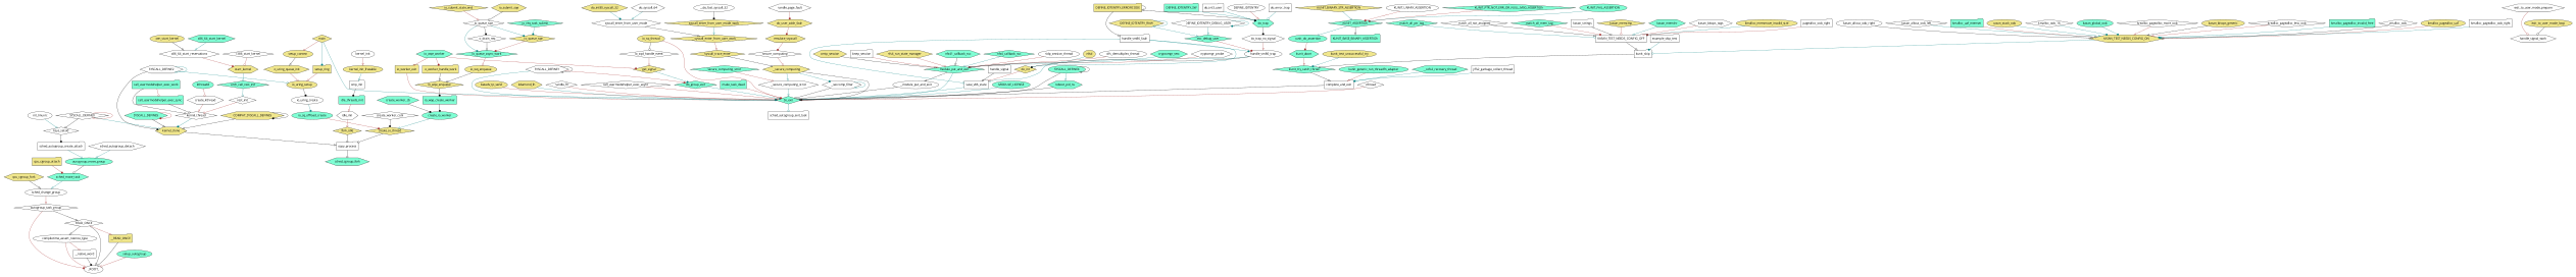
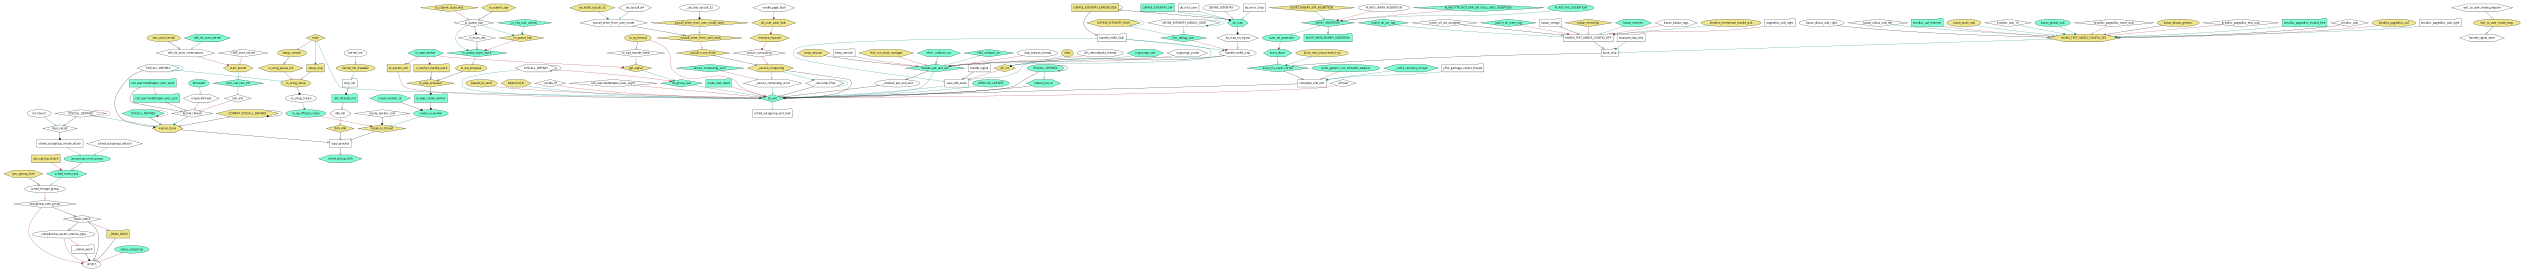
  digraph {
    fontname="Open Sans"
    node [fillcolor=white fontname="Open Sans" shape=diamond style=filled]
    edge [arrowhead=odot color=brown fontname="Open Sans"]
    _ROOT_ [shape=ellipse]
    autogroup_task_group
    READ_ONCE
    __READ_ONCE [fillcolor=khaki shape=folder]
    compiletime_assert_rwonce_type [shape=ellipse]
    sched_change_group [shape=ellipse]
    sched_cgroup_fork [fillcolor=aquamarine shape=hexagon]
    __native_word [shape=folder]
    setup_autogroup [fillcolor=aquamarine shape=ellipse]
    copy_process [shape=folder]
    kernel_clone [fillcolor=khaki shape=hexagon]
    create_io_thread [fillcolor=khaki]
    fork_idle [fillcolor=khaki]
    idle_init [shape=hexagon]
    idle_threads_init [fillcolor=aquamarine shape=folder]
    smp_init [shape=folder]
    kernel_init_freeable [fillcolor=khaki shape=ellipse]
    kernel_init [shape=ellipse]
    io_sq_offload_create [fillcolor=aquamarine shape=ellipse]
    create_io_worker [fillcolor=aquamarine shape=ellipse]
    create_worker_cont
    create_worker_cb [fillcolor=aquamarine shape=hexagon]
    io_wqe_create_worker [fillcolor=aquamarine shape=folder]
    io_wqe_enqueue [fillcolor=khaki]
    io_wq_enqueue [fillcolor=khaki shape=ellipse]
    io_worker_handle_work [fillcolor=khaki shape=folder]
    io_wqe_worker [fillcolor=aquamarine shape=hexagon]
    io_worker_exit [fillcolor=khaki shape=folder]
    get_signal [fillcolor=khaki]
    do_exit [fillcolor=aquamarine]
    do_group_exit [fillcolor=aquamarine]
    io_queue_async_work [fillcolor=aquamarine]
    io_queue_sqe
    __io_queue_sqe [fillcolor=khaki]
    io_drain_req
    io_submit_state_end [fillcolor=khaki]
    io_submit_sqe [fillcolor=khaki shape=hexagon]
    io_req_task_submit [fillcolor=aquamarine]
    io_uring_create [shape=ellipse]
    io_uring_setup [fillcolor=khaki shape=ellipse]
    io_uring_queue_init [fillcolor=khaki shape=hexagon]
    setup_ring [fillcolor=khaki shape=folder]
    SYSCALL_DEFINE2 [shape=hexagon]
    main [fillcolor=khaki]
    setup_context [fillcolor=khaki shape=ellipse]
    sched_autogroup_exit_task [shape=folder]
    SYSCALL_DEFINE5 [fillcolor=aquamarine shape=hexagon]
    SYSCALL_DEFINE0
    ksys_setsid
    sched_autogroup_create_attach [shape=folder]
    kernel_thread
    COMPAT_SYSCALL_DEFINE5 [fillcolor=khaki shape=hexagon]
    call_usermodehelper_exec_work [fillcolor=aquamarine shape=folder]
    call_usermodehelper_exec_sync [fillcolor=aquamarine shape=folder]
    create_kthread [shape=hexagon]
    rest_init
    arch_call_rest_init [fillcolor=aquamarine]
    start_kernel [fillcolor=khaki shape=hexagon]
    x86_64_start_reservations [shape=hexagon]
    i386_start_kernel
    xen_start_kernel [fillcolor=khaki shape=ellipse]
    x86_64_start_kernel [fillcolor=aquamarine shape=hexagon]
    kthreadd [fillcolor=aquamarine shape=ellipse]
    cpu_cgroup_fork [fillcolor=khaki shape=hexagon]
    sched_move_task [fillcolor=aquamarine shape=hexagon]
    cpu_cgroup_attach [fillcolor=khaki shape=folder]
    autogroup_move_group [fillcolor=aquamarine shape=ellipse]
    batadv_tp_send [fillcolor=khaki shape=ellipse]
    kdamond_fn [fillcolor=khaki shape=hexagon]
    handle_f9
    call_usermodehelper_exec_async
    __seccomp_filter [shape=hexagon]
    make_task_dead [fillcolor=aquamarine shape=folder]
    __secure_computing [fillcolor=khaki shape=hexagon]
    __secure_computing_strict [shape=hexagon]
    save_v86_state [shape=folder]
    module_put_and_exit [fillcolor=aquamarine]
    __module_put_and_exit [shape=ellipse]
    SYSCALL_DEFINE4 [fillcolor=aquamarine shape=ellipse]
    reboot_pid_ns [fillcolor=aquamarine shape=hexagon]
    MODULE_LICENSE [fillcolor=aquamarine shape=ellipse]
    io_sq_thread [fillcolor=khaki shape=ellipse]
    io_sqd_handle_event
    SYSCALL_DEFINE1 [shape=hexagon]
    complete_and_exit [shape=folder]
    kthread
    handle_vm86_fault [shape=folder]
    handle_vm86_trap [shape=ellipse]
    do_int [fillcolor=khaki]
    handle_signal [shape=folder]
    handle_signal_work [shape=hexagon]
    exit_to_user_mode_loop [fillcolor=khaki shape=ellipse]
    exit_to_user_mode_prepare [shape=hexagon]
    exc_debug_user [fillcolor=aquamarine]
    do_trap_no_signal [shape=hexagon]
    do_trap [fillcolor=aquamarine shape=hexagon]
    DEFINE_IDTENTRY_SW [fillcolor=aquamarine shape=folder]
    do_int3_user [shape=folder]
    DEFINE_IDTENTRY [shape=ellipse]
    DEFINE_IDTENTRY_ERRORCODE [fillcolor=khaki shape=folder]
    do_error_trap [shape=folder]
    DEFINE_IDTENTRY_RAW [fillcolor=khaki shape=hexagon]
    DEFINE_IDTENTRY_DEBUG_USER [shape=hexagon]
    cmtp_session [fillcolor=khaki shape=hexagon]
    bnep_session [shape=folder]
    nfs4_run_state_manager [fillcolor=khaki shape=hexagon]
    nfs41_callback_svc [fillcolor=aquamarine shape=hexagon]
    nfs4_callback_svc [fillcolor=aquamarine]
    hidp_session_thread [shape=ellipse]
    nfsd [fillcolor=khaki shape=ellipse]
    cifs_demultiplex_thread [shape=ellipse]
    cryptomgr_test [fillcolor=aquamarine shape=hexagon]
    cryptomgr_probe [shape=hexagon]
    kunit_try_catch_throw [fillcolor=aquamarine]
    kunit_generic_run_threadfn_adapter [fillcolor=aquamarine shape=ellipse]
    __ocfs2_recovery_thread [fillcolor=aquamarine shape=hexagon]
    jffs2_garbage_collect_thread [shape=folder]
    kunit_abort [fillcolor=aquamarine shape=hexagon]
    kunit_test_unsuccessful_try [fillcolor=khaki shape=ellipse]
    kunit_skip [shape=folder]
    KASAN_TEST_NEEDS_CONFIG_OFF [shape=folder]
    KASAN_TEST_NEEDS_CONFIG_ON [fillcolor=khaki shape=hexagon]
    example_skip_test [shape=folder]
    kasan_alloca_oob_right [shape=ellipse]
    kasan_alloca_oob_left
    kmalloc_uaf_memset [fillcolor=aquamarine shape=folder]
    kasan_stack_oob [fillcolor=khaki shape=ellipse]
    kmalloc_oob_16
    kasan_global_oob [fillcolor=aquamarine shape=ellipse]
    krealloc_pagealloc_more_oob
    kasan_bitops_generic [fillcolor=khaki shape=ellipse]
    krealloc_pagealloc_less_oob
    kmalloc_pagealloc_invalid_free [fillcolor=aquamarine shape=folder]
    vmalloc_oob
    kmalloc_pagealloc_uaf [fillcolor=khaki shape=ellipse]
    kmalloc_pagealloc_oob_right [shape=folder]
    match_all_ptr_tag [fillcolor=aquamarine]
    match_all_not_assigned
    match_all_mem_tag [fillcolor=aquamarine]
    kasan_strings [shape=folder]
    kasan_memcmp [fillcolor=khaki]
    kasan_memchr [fillcolor=aquamarine shape=hexagon]
    kasan_bitops_tags [shape=hexagon]
    kmalloc_memmove_invalid_size [fillcolor=khaki shape=ellipse]
    pagealloc_oob_right [shape=folder]
    kunit_do_assertion [fillcolor=aquamarine shape=ellipse]
    KUNIT_ASSERTION [fillcolor=aquamarine]
    KUNIT_BASE_BINARY_ASSERTION [fillcolor=aquamarine shape=folder]
    KUNIT_BINARY_STR_ASSERTION [fillcolor=khaki]
    KUNIT_UNARY_ASSERTION [shape=ellipse]
    KUNIT_PTR_NOT_ERR_OR_NULL_MSG_ASSERTION [fillcolor=aquamarine]
    KUNIT_FAIL_ASSERTION [fillcolor=aquamarine shape=ellipse]
    secure_computing_strict [fillcolor=aquamarine]
    syscall_trace_enter [fillcolor=khaki]
    secure_computing
    emulate_vsyscall [fillcolor=khaki shape=hexagon]
    do_user_addr_fault [fillcolor=khaki shape=hexagon]
    handle_page_fault [shape=hexagon]
    __syscall_enter_from_user_work [fillcolor=khaki]
    syscall_enter_from_user_mode [shape=hexagon]
    syscall_enter_from_user_mode_work [fillcolor=khaki]
    __do_fast_syscall_32 [shape=ellipse]
    do_int80_syscall_32 [fillcolor=khaki shape=hexagon]
    do_syscall_64 [shape=hexagon]
    sched_autogroup_detach [shape=hexagon]
    init_linuxrc [shape=ellipse]
    autogroup_task_group -> _ROOT_ [arrowhead=dot]
    autogroup_task_group -> READ_ONCE [arrowhead=onormal color=black]
    READ_ONCE -> _ROOT_ [arrowhead=onormal color=black]
    READ_ONCE -> __READ_ONCE [arrowhead=onormal]
    READ_ONCE -> compiletime_assert_rwonce_type [arrowhead=onormal color=black]
    __READ_ONCE -> _ROOT_ [color=black]
    compiletime_assert_rwonce_type -> _ROOT_ [arrowhead=onormal]
    compiletime_assert_rwonce_type -> __native_word
    sched_change_group -> autogroup_task_group [arrowhead=onormal]
    __native_word -> _ROOT_ [arrowhead=dot color=black]
    setup_autogroup -> _ROOT_
    copy_process -> sched_cgroup_fork [color=black]
    kernel_clone -> copy_process [arrowhead=onormal color=black]
    create_io_thread -> copy_process [color=black]
    fork_idle -> copy_process [color=black]
    idle_init -> fork_idle
    idle_threads_init -> idle_init [arrowhead=onormal]
    smp_init -> idle_threads_init [arrowhead=dot color=black]
    kernel_init_freeable -> smp_init [arrowhead=onormal color=teal]
    kernel_init -> kernel_init_freeable [arrowhead=onormal]
    io_sq_offload_create -> create_io_thread [arrowhead=dot]
    create_io_worker -> create_io_thread [arrowhead=onormal color=teal]
    create_worker_cont -> create_io_thread [arrowhead=dot color=black]
    create_worker_cb -> create_io_worker [arrowhead=dot color=black]
    io_wqe_create_worker -> create_io_worker [arrowhead=dot color=black]
    io_wqe_enqueue -> io_wqe_create_worker [arrowhead=dot color=black]
    io_wq_enqueue -> io_wqe_enqueue [color=black]
    io_worker_handle_work -> io_wqe_enqueue [arrowhead=onormal color=black]
    io_wqe_worker -> io_worker_handle_work [arrowhead=dot]
    io_wqe_worker -> io_worker_exit
    io_wqe_worker -> get_signal [arrowhead=dot]
    io_worker_exit -> do_exit [arrowhead=dot]
    get_signal -> do_group_exit [arrowhead=dot color=teal]
    do_exit -> sched_autogroup_exit_task [color=teal]
    do_group_exit -> do_exit [arrowhead=dot color=teal]
    io_queue_async_work -> io_wq_enqueue
    io_queue_sqe -> io_queue_async_work [arrowhead=dot color=teal]
    io_queue_sqe -> __io_queue_sqe [arrowhead=dot color=teal]
    io_queue_sqe -> io_drain_req [arrowhead=dot color=black]
    __io_queue_sqe -> io_queue_async_work [arrowhead=dot]
    io_drain_req -> io_queue_async_work [color=black]
    io_submit_state_end -> io_queue_sqe [arrowhead=onormal]
    io_submit_sqe -> io_queue_sqe [color=black]
    io_req_task_submit -> __io_queue_sqe [arrowhead=dot color=teal]
    io_uring_create -> io_sq_offload_create [arrowhead=dot color=teal]
    io_uring_setup -> io_uring_create [arrowhead=dot color=black]
    io_uring_queue_init -> io_uring_setup
    setup_ring -> io_uring_setup [arrowhead=onormal]
    SYSCALL_DEFINE2 -> kernel_clone [arrowhead=dot color=black]
    SYSCALL_DEFINE2 -> io_uring_setup [color=teal]
    SYSCALL_DEFINE2 -> SYSCALL_DEFINE2 [color=teal]
    main -> do_exit [arrowhead=dot color=teal]
    main -> setup_ring [arrowhead=dot color=teal]
    main -> setup_context
    setup_context -> io_uring_queue_init [arrowhead=onormal color=black]
    SYSCALL_DEFINE5 -> kernel_clone [arrowhead=onormal color=black]
    SYSCALL_DEFINE5 -> SYSCALL_DEFINE5 [arrowhead=dot]
    SYSCALL_DEFINE0 -> kernel_clone [color=teal]
    SYSCALL_DEFINE0 -> SYSCALL_DEFINE0
    SYSCALL_DEFINE0 -> ksys_setsid [color=black]
    ksys_setsid -> sched_autogroup_create_attach [arrowhead=dot color=black]
    sched_autogroup_create_attach -> autogroup_move_group [color=teal]
    kernel_thread -> kernel_clone [arrowhead=dot color=teal]
    COMPAT_SYSCALL_DEFINE5 -> kernel_clone [arrowhead=onormal color=black]
    COMPAT_SYSCALL_DEFINE5 -> COMPAT_SYSCALL_DEFINE5 [arrowhead=dot color=black]
    call_usermodehelper_exec_work -> kernel_thread [color=black]
    call_usermodehelper_exec_work -> call_usermodehelper_exec_sync
    call_usermodehelper_exec_sync -> kernel_thread [color=black]
    create_kthread -> kernel_thread [arrowhead=onormal]
    rest_init -> kernel_thread
    arch_call_rest_init -> rest_init [color=teal]
    start_kernel -> arch_call_rest_init [color=teal]
    x86_64_start_reservations -> start_kernel [arrowhead=dot]
    i386_start_kernel -> start_kernel
    xen_start_kernel -> x86_64_start_reservations [arrowhead=onormal color=black]
    x86_64_start_kernel -> x86_64_start_reservations [arrowhead=onormal color=teal]
    kthreadd -> create_kthread
    cpu_cgroup_fork -> sched_change_group [arrowhead=onormal color=black]
    sched_move_task -> sched_change_group [arrowhead=onormal color=teal]
    cpu_cgroup_attach -> sched_move_task [arrowhead=dot]
    autogroup_move_group -> sched_move_task [color=black]
    batadv_tp_send -> do_exit [arrowhead=onormal]
    kdamond_fn -> do_exit [color=teal]
    handle_f9 -> do_exit
    call_usermodehelper_exec_async -> do_exit [arrowhead=onormal]
    __seccomp_filter -> do_exit [color=black]
    __seccomp_filter -> __seccomp_filter [arrowhead=onormal color=teal]
    make_task_dead -> do_exit [arrowhead=onormal]
    __secure_computing -> do_exit [arrowhead=dot color=black]
    __secure_computing -> __seccomp_filter [arrowhead=dot color=teal]
    __secure_computing -> __secure_computing_strict [arrowhead=onormal color=teal]
    __secure_computing_strict -> do_exit [arrowhead=onormal color=teal]
    save_v86_state -> do_exit [color=teal]
    module_put_and_exit -> do_exit [color=teal]
    module_put_and_exit -> __module_put_and_exit [arrowhead=onormal color=black]
    __module_put_and_exit -> do_exit [color=black]
    SYSCALL_DEFINE4 -> do_exit [arrowhead=onormal color=black]
    SYSCALL_DEFINE4 -> SYSCALL_DEFINE4 [arrowhead=onormal color=black]
    SYSCALL_DEFINE4 -> reboot_pid_ns [arrowhead=onormal color=teal]
    reboot_pid_ns -> do_exit [arrowhead=onormal color=black]
    MODULE_LICENSE -> do_exit [arrowhead=onormal color=teal]
    io_sq_thread -> do_exit [arrowhead=dot]
    io_sq_thread -> io_sqd_handle_event [color=black]
    io_sqd_handle_event -> get_signal
    SYSCALL_DEFINE1 -> do_exit [arrowhead=dot color=teal]
    SYSCALL_DEFINE1 -> do_group_exit [arrowhead=dot]
    SYSCALL_DEFINE1 -> SYSCALL_DEFINE1 [arrowhead=onormal color=black]
    complete_and_exit -> do_exit [arrowhead=onormal color=black]
    kthread -> do_exit [arrowhead=onormal]
    handle_vm86_fault -> save_v86_state [color=teal]
    handle_vm86_fault -> handle_vm86_trap [arrowhead=dot color=teal]
    handle_vm86_fault -> do_int [color=teal]
    handle_vm86_trap -> save_v86_state [arrowhead=onormal color=teal]
    handle_vm86_trap -> do_int [arrowhead=dot color=black]
    do_int -> save_v86_state
    handle_signal -> save_v86_state [color=black]
    exit_to_user_mode_loop -> handle_signal_work [color=black]
-   exit_to_user_mode_prepare -> handle_signal_work
+   exit_to_user_mode_prepare -> exit_to_user_mode_loop
    exc_debug_user -> handle_vm86_trap [arrowhead=dot]
    do_trap_no_signal -> handle_vm86_trap [arrowhead=onormal]
    do_trap -> do_trap_no_signal [arrowhead=dot color=black]
    DEFINE_IDTENTRY_SW -> do_trap [arrowhead=dot color=teal]
    do_int3_user -> do_trap [color=teal]
    DEFINE_IDTENTRY -> do_trap [arrowhead=onormal]
    DEFINE_IDTENTRY_ERRORCODE -> handle_vm86_fault [arrowhead=onormal color=black]
    DEFINE_IDTENTRY_ERRORCODE -> do_trap [arrowhead=dot color=black]
    DEFINE_IDTENTRY_ERRORCODE -> DEFINE_IDTENTRY_ERRORCODE [arrowhead=onormal color=black]
    do_error_trap -> do_trap [color=teal]
    DEFINE_IDTENTRY_RAW -> exc_debug_user [arrowhead=onormal color=teal]
    DEFINE_IDTENTRY_RAW -> DEFINE_IDTENTRY_RAW [color=teal]
    DEFINE_IDTENTRY_DEBUG_USER -> exc_debug_user [arrowhead=onormal color=teal]
    DEFINE_IDTENTRY_DEBUG_USER -> DEFINE_IDTENTRY_DEBUG_USER [arrowhead=dot color=teal]
    cmtp_session -> module_put_and_exit [arrowhead=onormal color=black]
    bnep_session -> module_put_and_exit [arrowhead=onormal]
    nfs4_run_state_manager -> module_put_and_exit
    nfs41_callback_svc -> module_put_and_exit [arrowhead=onormal color=black]
    nfs4_callback_svc -> module_put_and_exit [color=teal]
    hidp_session_thread -> module_put_and_exit [arrowhead=dot]
    nfsd -> module_put_and_exit [color=teal]
    cifs_demultiplex_thread -> module_put_and_exit [arrowhead=onormal]
    cryptomgr_test -> module_put_and_exit [color=teal]
    cryptomgr_probe -> module_put_and_exit
    kunit_try_catch_throw -> complete_and_exit [arrowhead=onormal color=black]
    kunit_generic_run_threadfn_adapter -> complete_and_exit [arrowhead=onormal]
    __ocfs2_recovery_thread -> complete_and_exit [arrowhead=onormal color=teal]
    jffs2_garbage_collect_thread -> complete_and_exit [arrowhead=dot color=teal]
    kunit_abort -> kunit_try_catch_throw [arrowhead=onormal]
    kunit_test_unsuccessful_try -> kunit_try_catch_throw [arrowhead=dot color=teal]
    kunit_skip -> kunit_try_catch_throw [color=black]
    KASAN_TEST_NEEDS_CONFIG_OFF -> kunit_skip [arrowhead=onormal color=black]
    KASAN_TEST_NEEDS_CONFIG_ON -> kunit_skip [color=teal]
    example_skip_test -> kunit_skip [arrowhead=dot color=teal]
    kasan_alloca_oob_right -> KASAN_TEST_NEEDS_CONFIG_ON [color=black]
    kasan_alloca_oob_left -> KASAN_TEST_NEEDS_CONFIG_ON [arrowhead=onormal color=teal]
    kmalloc_uaf_memset -> KASAN_TEST_NEEDS_CONFIG_ON
    kasan_stack_oob -> KASAN_TEST_NEEDS_CONFIG_ON [arrowhead=onormal color=teal]
    kmalloc_oob_16 -> KASAN_TEST_NEEDS_CONFIG_ON [arrowhead=dot color=teal]
    kasan_global_oob -> KASAN_TEST_NEEDS_CONFIG_ON [arrowhead=dot color=teal]
    krealloc_pagealloc_more_oob -> KASAN_TEST_NEEDS_CONFIG_ON [arrowhead=onormal]
    kasan_bitops_generic -> KASAN_TEST_NEEDS_CONFIG_ON [arrowhead=onormal color=black]
    krealloc_pagealloc_less_oob -> KASAN_TEST_NEEDS_CONFIG_ON [arrowhead=onormal]
    kmalloc_pagealloc_invalid_free -> KASAN_TEST_NEEDS_CONFIG_ON [arrowhead=dot color=teal]
    vmalloc_oob -> KASAN_TEST_NEEDS_CONFIG_ON [color=black]
    kmalloc_pagealloc_uaf -> KASAN_TEST_NEEDS_CONFIG_ON [arrowhead=onormal]
    kmalloc_pagealloc_oob_right -> KASAN_TEST_NEEDS_CONFIG_ON [arrowhead=dot color=teal]
    match_all_ptr_tag -> KASAN_TEST_NEEDS_CONFIG_OFF [color=teal]
    match_all_not_assigned -> KASAN_TEST_NEEDS_CONFIG_OFF [arrowhead=onormal color=black]
    match_all_mem_tag -> KASAN_TEST_NEEDS_CONFIG_OFF [arrowhead=dot]
    kasan_strings -> KASAN_TEST_NEEDS_CONFIG_OFF [color=black]
    kasan_memcmp -> KASAN_TEST_NEEDS_CONFIG_OFF
    kasan_memchr -> KASAN_TEST_NEEDS_CONFIG_OFF [arrowhead=onormal color=teal]
    kasan_bitops_tags -> KASAN_TEST_NEEDS_CONFIG_OFF
    kmalloc_memmove_invalid_size -> KASAN_TEST_NEEDS_CONFIG_OFF [arrowhead=dot color=teal]
    pagealloc_oob_right -> KASAN_TEST_NEEDS_CONFIG_OFF [arrowhead=dot]
    kunit_do_assertion -> kunit_abort [arrowhead=dot]
    KUNIT_ASSERTION -> kunit_do_assertion [color=teal]
    KUNIT_ASSERTION -> KUNIT_BASE_BINARY_ASSERTION [arrowhead=onormal color=black]
    KUNIT_BINARY_STR_ASSERTION -> KUNIT_ASSERTION [color=teal]
    KUNIT_UNARY_ASSERTION -> KUNIT_ASSERTION [arrowhead=dot]
    KUNIT_PTR_NOT_ERR_OR_NULL_MSG_ASSERTION -> KUNIT_ASSERTION [arrowhead=dot]
    KUNIT_FAIL_ASSERTION -> KUNIT_ASSERTION [color=teal]
    secure_computing_strict -> __secure_computing_strict
    syscall_trace_enter -> __secure_computing [color=black]
    secure_computing -> __secure_computing
    emulate_vsyscall -> secure_computing [arrowhead=dot]
    do_user_addr_fault -> emulate_vsyscall [arrowhead=dot]
    handle_page_fault -> do_user_addr_fault [arrowhead=dot]
    __syscall_enter_from_user_work -> syscall_trace_enter [arrowhead=onormal]
    syscall_enter_from_user_mode -> __syscall_enter_from_user_work [arrowhead=onormal color=black]
    syscall_enter_from_user_mode_work -> __syscall_enter_from_user_work [arrowhead=onormal color=teal]
    __do_fast_syscall_32 -> syscall_enter_from_user_mode_work [arrowhead=dot color=black]
    do_int80_syscall_32 -> syscall_enter_from_user_mode [arrowhead=dot color=teal]
    do_syscall_64 -> syscall_enter_from_user_mode [arrowhead=onormal color=teal]
    sched_autogroup_detach -> autogroup_move_group [arrowhead=onormal color=teal]
    init_linuxrc -> ksys_setsid [color=teal]
  }
